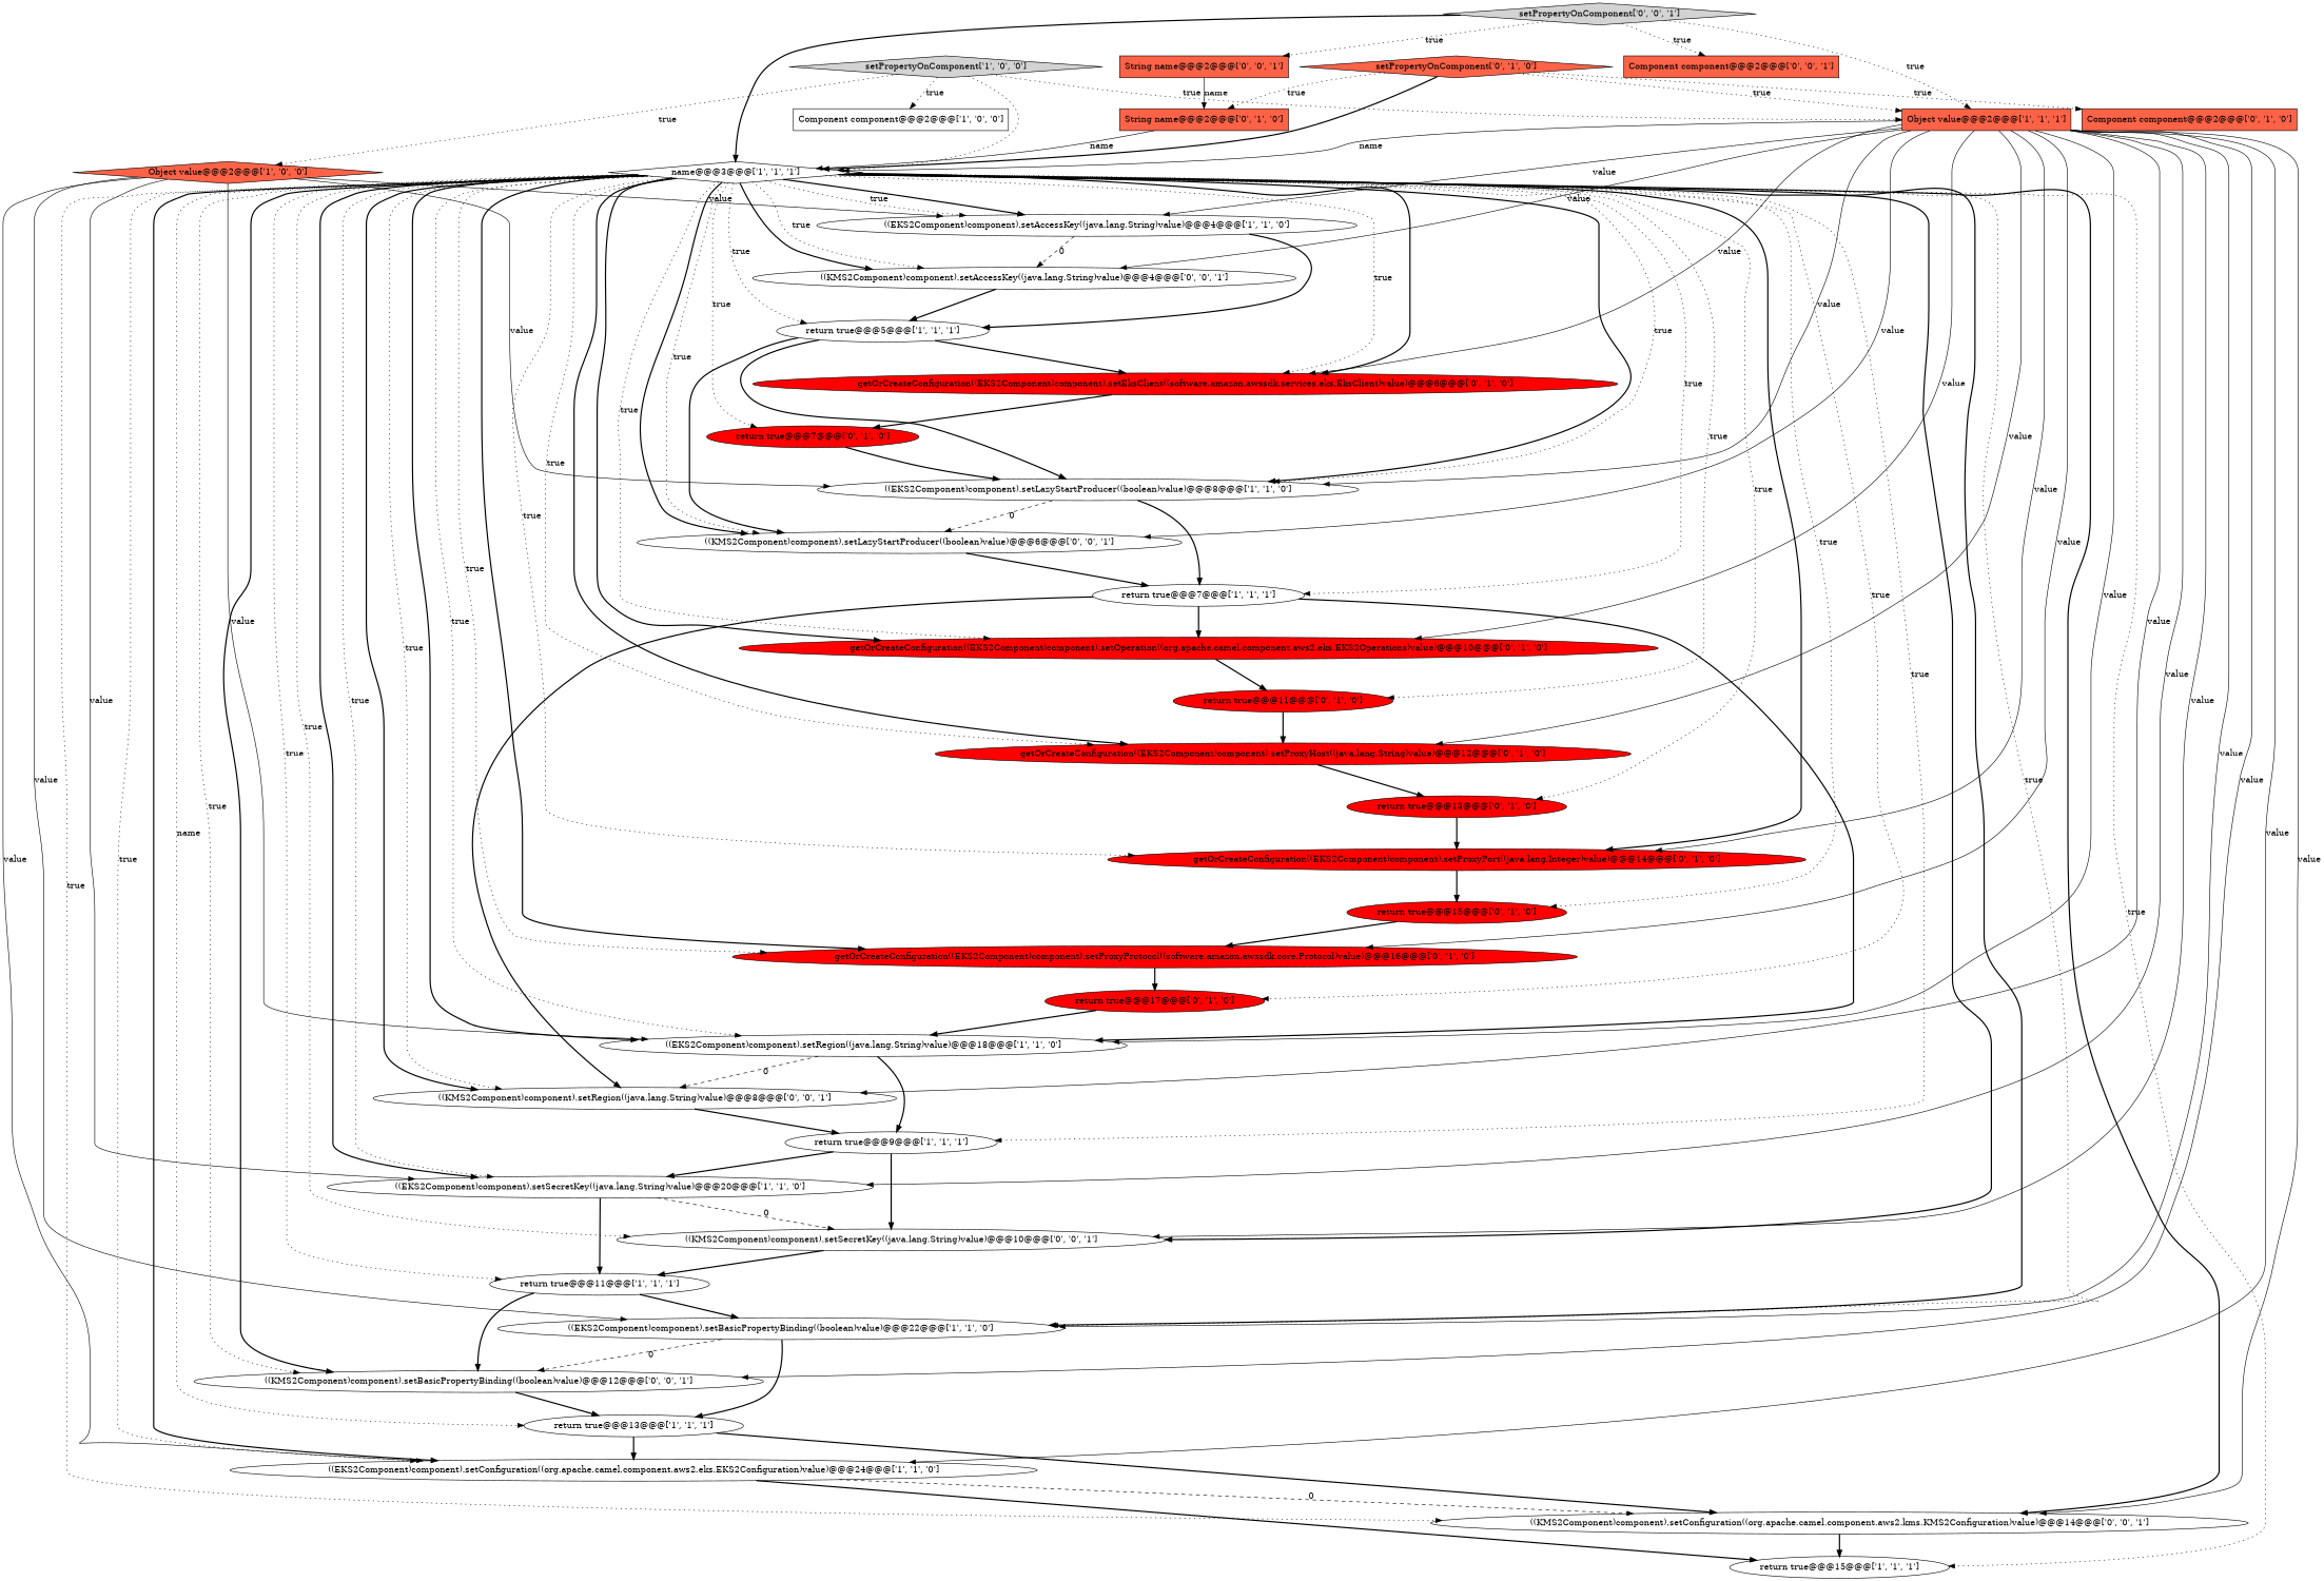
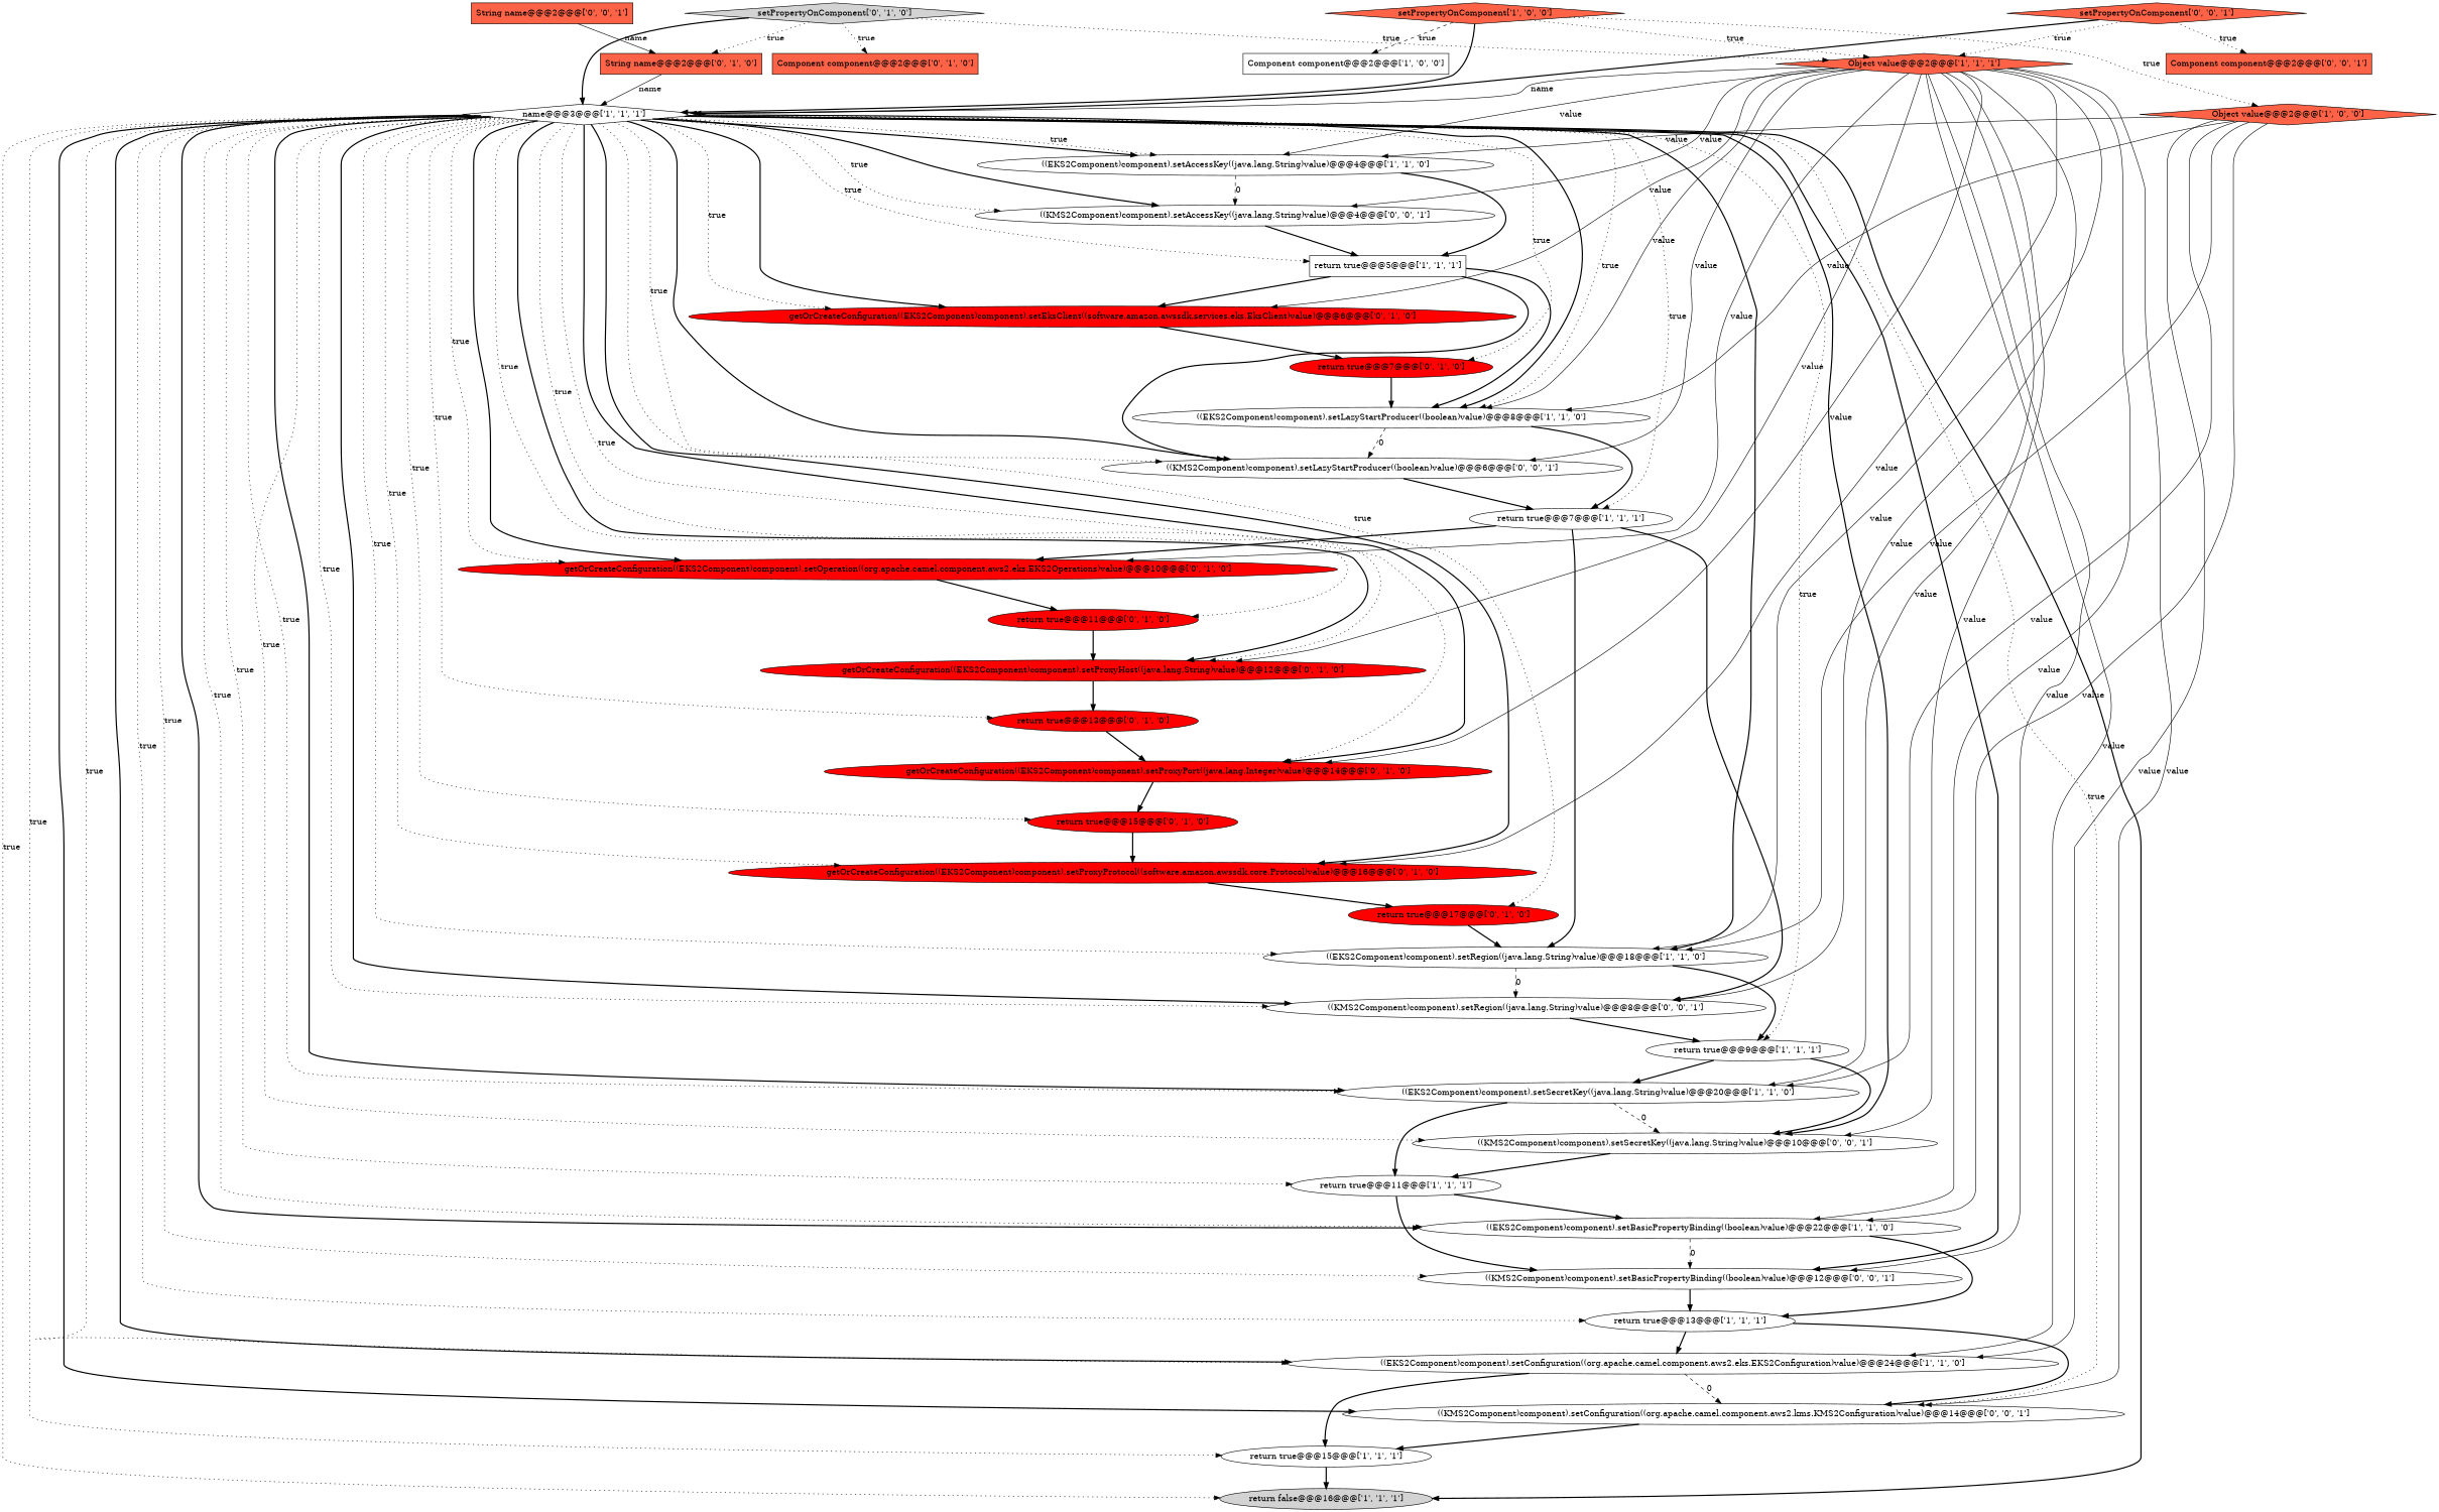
  digraph {
    fontname="DejaVu Serif"
    node [fillcolor=white fontname="DejaVu Serif" shape=ellipse style=filled]
    edge [fontname="DejaVu Serif" style=bold]
    n1 [fillcolor=red label="getOrCreateConfiguration((EKS2Component)component).setProxyHost((java.lang.String)value)@@@12@@@['0', '1', '0']"]
    n2 [fillcolor=red label="return true@@@13@@@['0', '1', '0']"]
    n3 [fillcolor=red label="getOrCreateConfiguration((EKS2Component)component).setProxyPort((java.lang.Integer)value)@@@14@@@['0', '1', '0']"]
    n4 [label="name@@@3@@@['1', '1', '1']" shape=diamond]
    n5 [label="((EKS2Component)component).setSecretKey((java.lang.String)value)@@@20@@@['1', '1', '0']"]
    n6 [label="return true@@@7@@@['1', '1', '1']"]
    n7 [label="((KMS2Component)component).setRegion((java.lang.String)value)@@@8@@@['0', '0', '1']"]
    n8 [label="((KMS2Component)component).setLazyStartProducer((boolean)value)@@@6@@@['0', '0', '1']"]
    n9 [label="((KMS2Component)component).setSecretKey((java.lang.String)value)@@@10@@@['0', '0', '1']"]
    n10 [label="((KMS2Component)component).setBasicPropertyBinding((boolean)value)@@@12@@@['0', '0', '1']"]
    n11 [label="((EKS2Component)component).setRegion((java.lang.String)value)@@@18@@@['1', '1', '0']"]
    n12 [label="((EKS2Component)component).setConfiguration((org.apache.camel.component.aws2.eks.EKS2Configuration)value)@@@24@@@['1', '1', '0']"]
    n13 [label="return true@@@13@@@['1', '1', '1']"]
    n14 [label="((KMS2Component)component).setConfiguration((org.apache.camel.component.aws2.kms.KMS2Configuration)value)@@@14@@@['0', '0', '1']"]
    n15 [fillcolor=red label="return true@@@15@@@['0', '1', '0']"]
-   n16 [label="return true@@@5@@@['1', '1', '1']"]
+   n16 [label="return true@@@5@@@['1', '1', '1']" shape=box]
    n17 [fillcolor=red label="getOrCreateConfiguration((EKS2Component)component).setOperation((org.apache.camel.component.aws2.eks.EKS2Operations)value)@@@10@@@['0', '1', '0']"]
    n18 [fillcolor=red label="return true@@@7@@@['0', '1', '0']"]
    n19 [label="return true@@@11@@@['1', '1', '1']"]
    n20 [fillcolor=red label="getOrCreateConfiguration((EKS2Component)component).setEksClient((software.amazon.awssdk.services.eks.EksClient)value)@@@6@@@['0', '1', '0']"]
    n21 [label="((KMS2Component)component).setAccessKey((java.lang.String)value)@@@4@@@['0', '0', '1']"]
+   n22 [fillcolor=lightgray label="return false@@@16@@@['1', '1', '1']"]
    n23 [fillcolor=red label="getOrCreateConfiguration((EKS2Component)component).setProxyProtocol((software.amazon.awssdk.core.Protocol)value)@@@16@@@['0', '1', '0']"]
    n24 [label="((EKS2Component)component).setBasicPropertyBinding((boolean)value)@@@22@@@['1', '1', '0']"]
    n25 [label="((EKS2Component)component).setAccessKey((java.lang.String)value)@@@4@@@['1', '1', '0']"]
    n26 [fillcolor=red label="return true@@@17@@@['0', '1', '0']"]
    n27 [label="((EKS2Component)component).setLazyStartProducer((boolean)value)@@@8@@@['1', '1', '0']"]
    n28 [label="return true@@@15@@@['1', '1', '1']"]
    n29 [label="return true@@@9@@@['1', '1', '1']"]
    n30 [fillcolor=red label="return true@@@11@@@['0', '1', '0']"]
    n31 [fillcolor=tomato label="String name@@@2@@@['0', '1', '0']" shape=box]
-   n32 [fillcolor=tomato label="Object value@@@2@@@['1', '1', '1']" shape=box]
+   n32 [fillcolor=tomato label="Object value@@@2@@@['1', '1', '1']" shape=diamond]
    n33 [fillcolor=tomato label="Component component@@@2@@@['0', '0', '1']" shape=box]
-   n34 [fillcolor=tomato label="setPropertyOnComponent['0', '1', '0']" shape=diamond]
+   n34 [fillcolor=lightgray label="setPropertyOnComponent['0', '1', '0']" shape=diamond]
    n35 [fillcolor=tomato label="Component component@@@2@@@['0', '1', '0']" shape=box]
-   n36 [fillcolor=lightgray label="setPropertyOnComponent['0', '0', '1']" shape=diamond]
+   n36 [fillcolor=tomato label="setPropertyOnComponent['0', '0', '1']" shape=diamond]
    n37 [fillcolor=tomato label="String name@@@2@@@['0', '0', '1']" shape=box]
-   n38 [fillcolor=lightgray label="setPropertyOnComponent['1', '0', '0']" shape=diamond]
+   n38 [fillcolor=tomato label="setPropertyOnComponent['1', '0', '0']" shape=diamond]
    n39 [label="Component component@@@2@@@['1', '0', '0']" shape=box]
    n40 [fillcolor=tomato label="Object value@@@2@@@['1', '0', '0']" shape=diamond]
    n1 -> n2
    n2 -> n3
    n3 -> n15
    n4 -> n1
    n4 -> n1 [label=true style=dotted]
    n4 -> n2 [label=true style=dotted]
    n4 -> n3 [label=true style=dotted]
    n4 -> n3
    n4 -> n5 [label=true style=dotted]
    n4 -> n5
    n4 -> n6 [label=true style=dotted]
    n4 -> n7 [label=true style=dotted]
    n4 -> n7
    n4 -> n8 [label=true style=dotted]
    n4 -> n8
    n4 -> n9 [label=true style=dotted]
    n4 -> n9
    n4 -> n10
    n4 -> n10 [label=true style=dotted]
    n4 -> n11
    n4 -> n11 [label=true style=dotted]
    n4 -> n12
    n4 -> n12 [label=true style=dotted]
-   n4 -> n13 [label=name style=dotted]
+   n4 -> n13 [label=true style=dotted]
    n4 -> n14
    n4 -> n14 [label=true style=dotted]
    n4 -> n15 [label=true style=dotted]
    n4 -> n16 [label=true style=dotted]
    n4 -> n17 [label=true style=dotted]
    n4 -> n17
    n4 -> n18 [label=true style=dotted]
    n4 -> n19 [label=true style=dotted]
    n4 -> n20 [label=true style=dotted]
    n4 -> n20
    n4 -> n21 [label=true style=dotted]
    n4 -> n21
+   n4 -> n22 [label=true style=dotted]
+   n4 -> n22
    n4 -> n23 [label=true style=dotted]
    n4 -> n23
    n4 -> n24
    n4 -> n24 [label=true style=dotted]
    n4 -> n25
    n4 -> n25 [label=true style=dotted]
    n4 -> n26 [label=true style=dotted]
    n4 -> n27
    n4 -> n27 [label=true style=dotted]
    n4 -> n28 [label=true style=dotted]
    n4 -> n29 [label=true style=dotted]
    n4 -> n30 [label=true style=dotted]
    n5 -> n9 [label=0 style=dashed]
    n5 -> n19
    n6 -> n7
    n6 -> n11
    n6 -> n17
    n7 -> n29
    n8 -> n6
    n9 -> n19
    n10 -> n13
    n11 -> n7 [label=0 style=dashed]
    n11 -> n29
    n12 -> n14 [label=0 style=dashed]
    n12 -> n28
    n13 -> n12
    n13 -> n14
    n14 -> n28
    n15 -> n23
    n16 -> n8
    n16 -> n20
    n16 -> n27
    n17 -> n30
    n18 -> n27
    n19 -> n10
    n19 -> n24
    n20 -> n18
    n21 -> n16
    n23 -> n26
    n24 -> n10 [label=0 style=dashed]
    n24 -> n13
    n25 -> n16
    n25 -> n21 [label=0 style=dashed]
    n26 -> n11
    n27 -> n6
    n27 -> n8 [label=0 style=dashed]
+   n28 -> n22
    n29 -> n5
    n29 -> n9
    n30 -> n1
    n31 -> n4 [label=name style=solid]
    n32 -> n1 [label=value style=solid]
    n32 -> n3 [label=value style=solid]
    n32 -> n4 [label=name style=solid]
    n32 -> n5 [label=value style=solid]
    n32 -> n7 [label=value style=solid]
    n32 -> n8 [label=value style=solid]
    n32 -> n9 [label=value style=solid]
    n32 -> n10 [label=value style=solid]
    n32 -> n11 [label=value style=solid]
    n32 -> n12 [label=value style=solid]
    n32 -> n14 [label=value style=solid]
    n32 -> n17 [label=value style=solid]
    n32 -> n20 [label=value style=solid]
    n32 -> n21 [label=value style=solid]
    n32 -> n23 [label=value style=solid]
    n32 -> n24 [label=value style=solid]
    n32 -> n25 [label=value style=solid]
    n32 -> n27 [label=value style=solid]
    n34 -> n4
    n34 -> n31 [label=true style=dotted]
    n34 -> n32 [label=true style=dotted]
    n34 -> n35 [label=true style=dotted]
    n36 -> n4
    n36 -> n32 [label=true style=dotted]
    n36 -> n33 [label=true style=dotted]
-   n36 -> n37 [label=true style=dotted]
    n37 -> n31 [label=name style=solid]
-   n38 -> n4 [style=dotted]
+   n38 -> n4
    n38 -> n32 [label=true style=dotted]
-   n38 -> n39 [label=true style=dotted]
+   n38 -> n39 [label=true style=dashed]
    n38 -> n40 [label=true style=dotted]
    n40 -> n5 [label=value style=solid]
    n40 -> n11 [label=value style=solid]
    n40 -> n12 [label=value style=solid]
    n40 -> n24 [label=value style=solid]
    n40 -> n25 [label=value style=solid]
    n40 -> n27 [label=value style=solid]
  }
